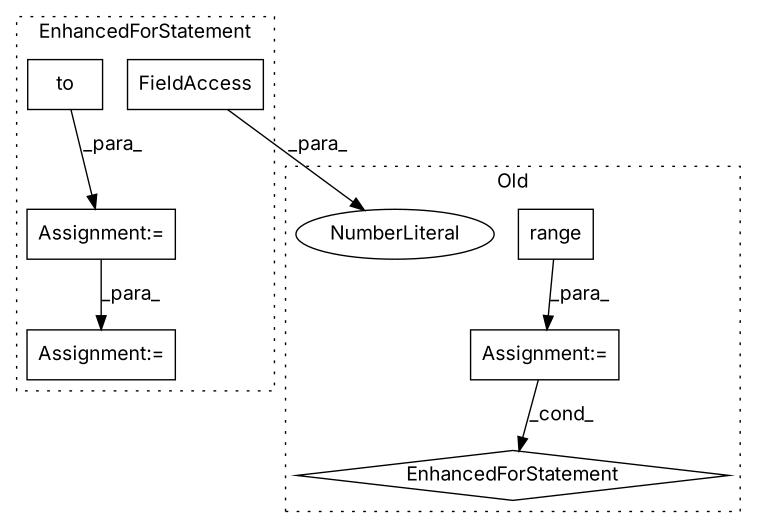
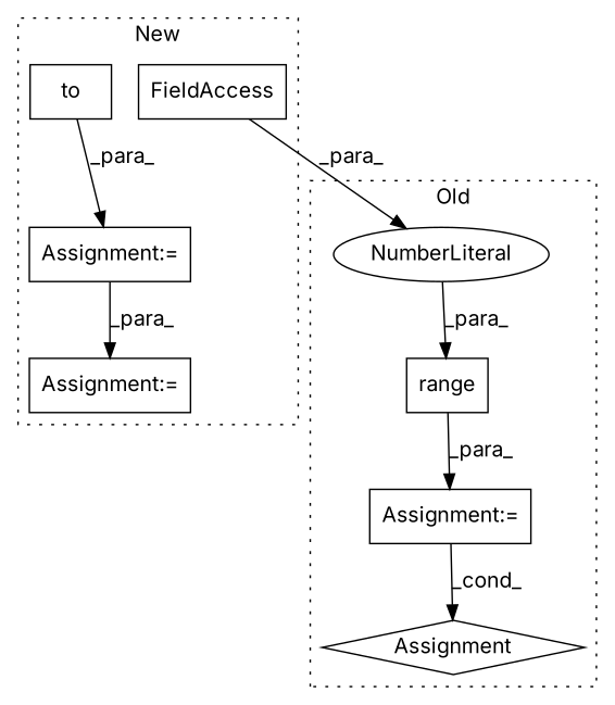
  digraph {
    fontname=Inter
    node [a=7 fontname=Inter l=1 s="2928,3005" shape=box]
    edge [fontname=Inter]
    n1 [a=32 l="6,1" label=range s="2993,3004"]
    n2 [l="53,2" label="Assignment:="]
-   n3 [a=70 l="53,2" label=EnhancedForStatement shape=diamond]
+   n3 [a=70 l="53,2" label=Assignment shape=diamond]
    n4 [a=34 label=NumberLiteral s=2999 shape=ellipse]
    n5 [a=32 l="3,1" label=to s="2256,2265"]
    n6 [label="Assignment:=" s=2339]
    n7 [a=22 l=6 label=FieldAccess s=2259]
    n8 [label="Assignment:=" s=2249]
    subgraph cluster_1 {
      label=Old
      style=dotted
      n1
      n2
      n3
      n4
    }
    subgraph cluster_2 {
-     label=EnhancedForStatement
+     label=New
      style=dotted
      n5
      n6
      n7
      n8
    }
    n1 -> n2 [label=_para_]
    n2 -> n3 [label=_cond_]
+   n4 -> n1 [label=_para_]
    n5 -> n8 [label=_para_]
    n7 -> n4 [label=_para_]
    n8 -> n6 [label=_para_]
  }
